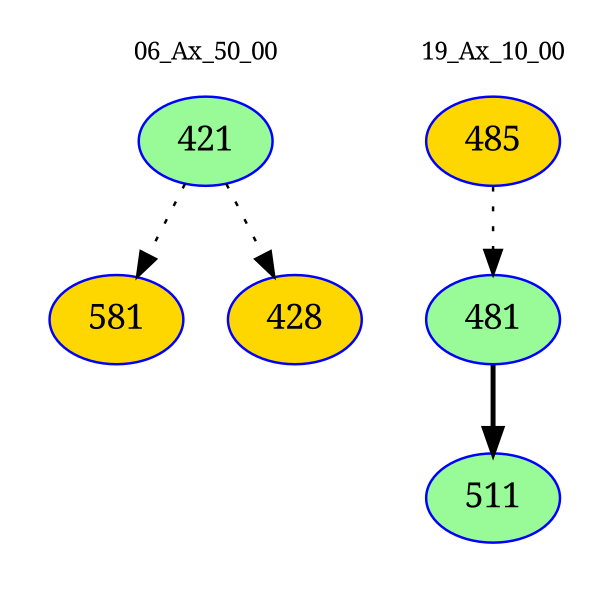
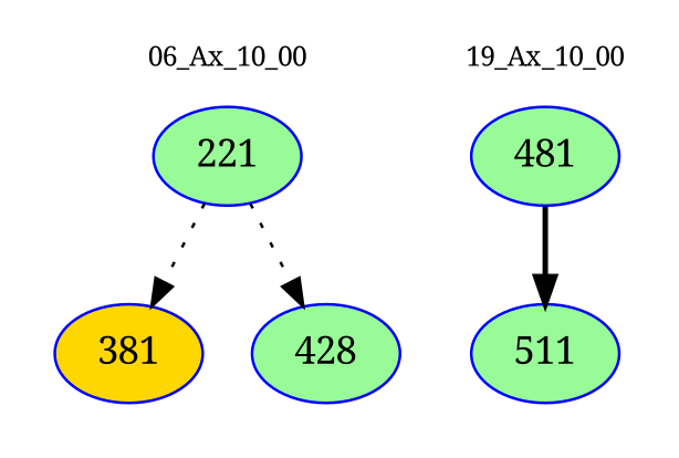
  digraph {
    fontname="Noto Serif"
    node [color=blue fillcolor=palegreen fontname="Noto Serif" style=filled]
    edge [color=black fontname="Noto Serif" style=dotted]
-   n1 [label=421]
-   n2 [fillcolor=gold label=581]
-   n3 [fillcolor=gold label=428]
-   n4 [fillcolor=gold label=485]
+   n1 [label=221]
+   n2 [fillcolor=gold label=381]
+   n3 [label=428]
    n5 [label=481]
    n6 [label=511]
    subgraph cluster_1 {
      color=white
      fontsize=10
-     label="06_Ax_50_00"
+     label="06_Ax_10_00"
      n1
      n2
      n3
    }
    subgraph cluster_2 {
      color=white
      fontsize=10
      label="19_Ax_10_00"
-     n4
      n5
      n6
    }
    n1 -> n2
    n1 -> n3
-   n4 -> n5
    n5 -> n6 [style=bold]
  }
